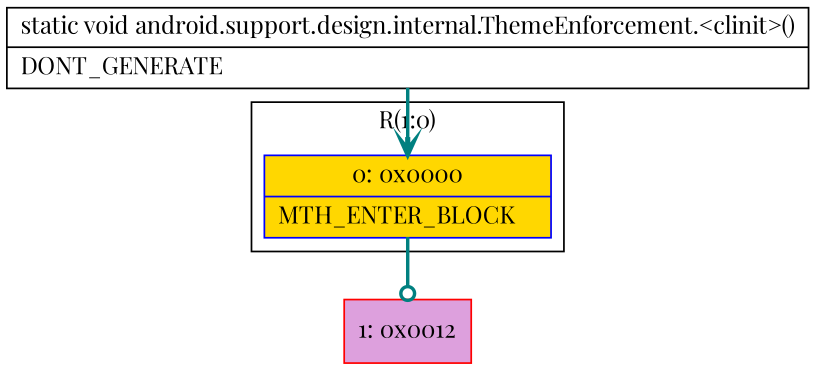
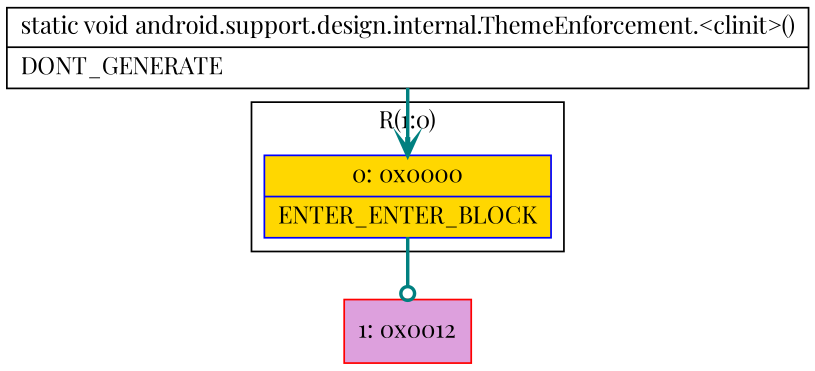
  digraph {
    fontname="Playfair Display"
    node [shape=record style=filled fontname="Playfair Display"]
    edge [color=teal style=bold fontname="Playfair Display"]
-   n1 [color=blue label="{0\:\ 0x0000|MTH_ENTER_BLOCK\l}" fillcolor=gold]
+   n1 [color=blue label="{0\:\ 0x0000|ENTER_ENTER_BLOCK\l}" fillcolor=gold]
    n2 [color=red label="{1\:\ 0x0012}" fillcolor=plum]
    n3 [label="{static void android.support.design.internal.ThemeEnforcement.\<clinit\>()  | DONT_GENERATE\l}" fillcolor=white]
    subgraph cluster_1 {
      label="R(1:0)"
      n1
    }
    n1 -> n2 [arrowhead=odot]
    n3 -> n1 [arrowhead=vee]
  }
